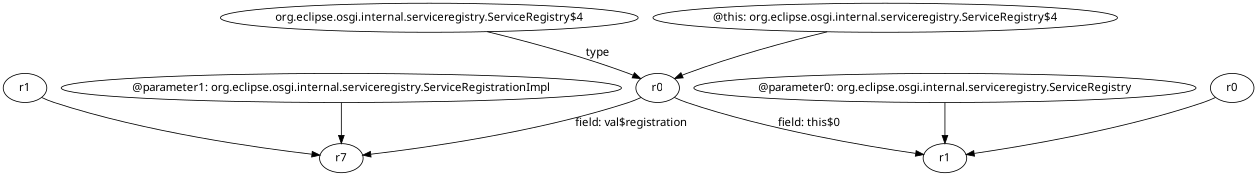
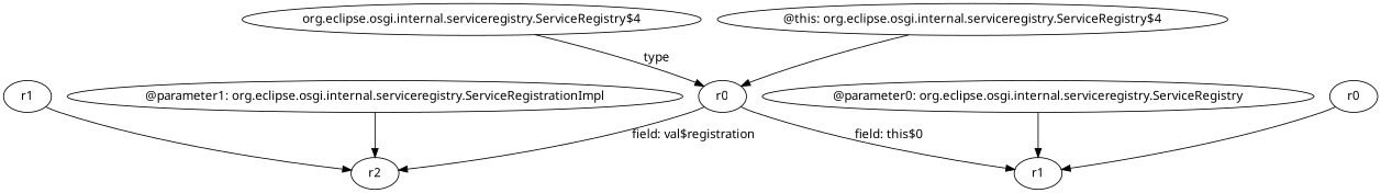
  digraph {
    fontname="Noto Sans"
    node [fontname="Noto Sans"]
    edge [fontname="Noto Sans"]
    n1 [label="@parameter0: org.eclipse.osgi.internal.serviceregistry.ServiceRegistry"]
    n2 [label=r1]
    n3 [label="org.eclipse.osgi.internal.serviceregistry.ServiceRegistry$4"]
    n4 [label=r0]
-   n5 [label=r7]
+   n5 [label=r2]
    n6 [label="@this: org.eclipse.osgi.internal.serviceregistry.ServiceRegistry$4"]
    n7 [label=r0]
    n8 [label=r1]
    n9 [label="@parameter1: org.eclipse.osgi.internal.serviceregistry.ServiceRegistrationImpl"]
    n1 -> n2
    n3 -> n4 [label=type]
    n4 -> n2 [label="field: this$0"]
    n4 -> n5 [label="field: val$registration"]
    n6 -> n4
    n7 -> n2
    n8 -> n5
    n9 -> n5
  }
